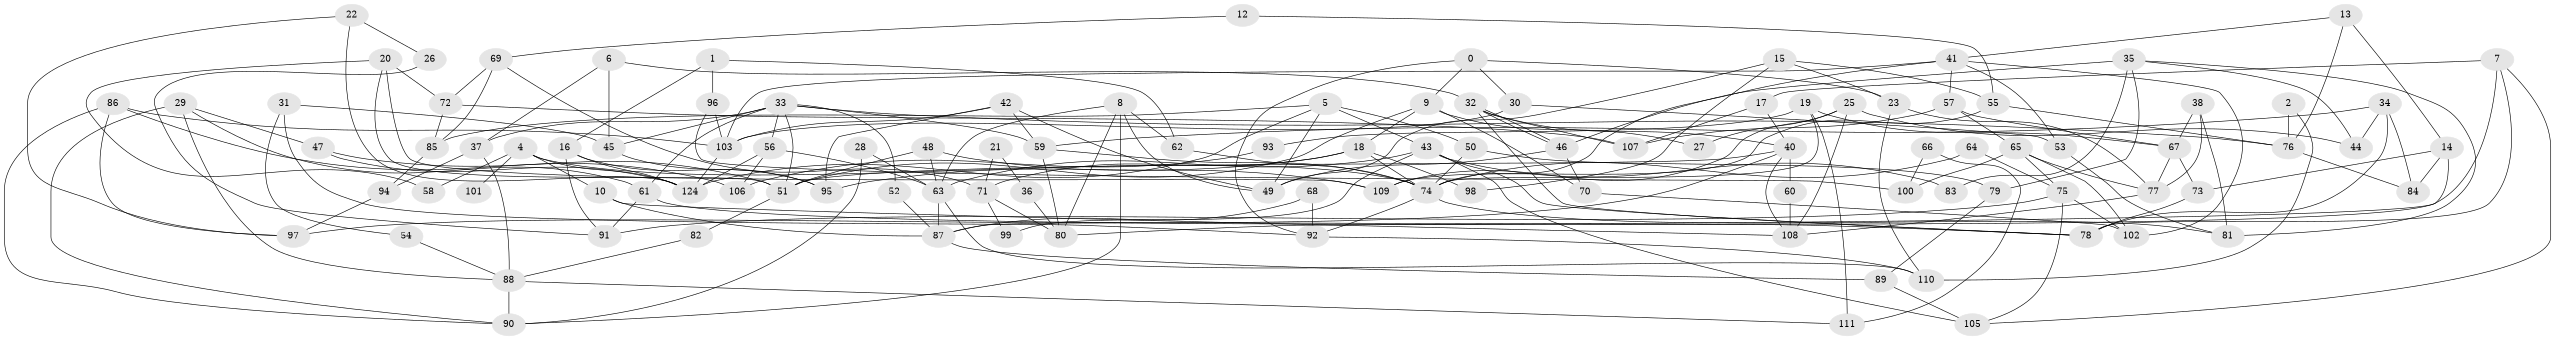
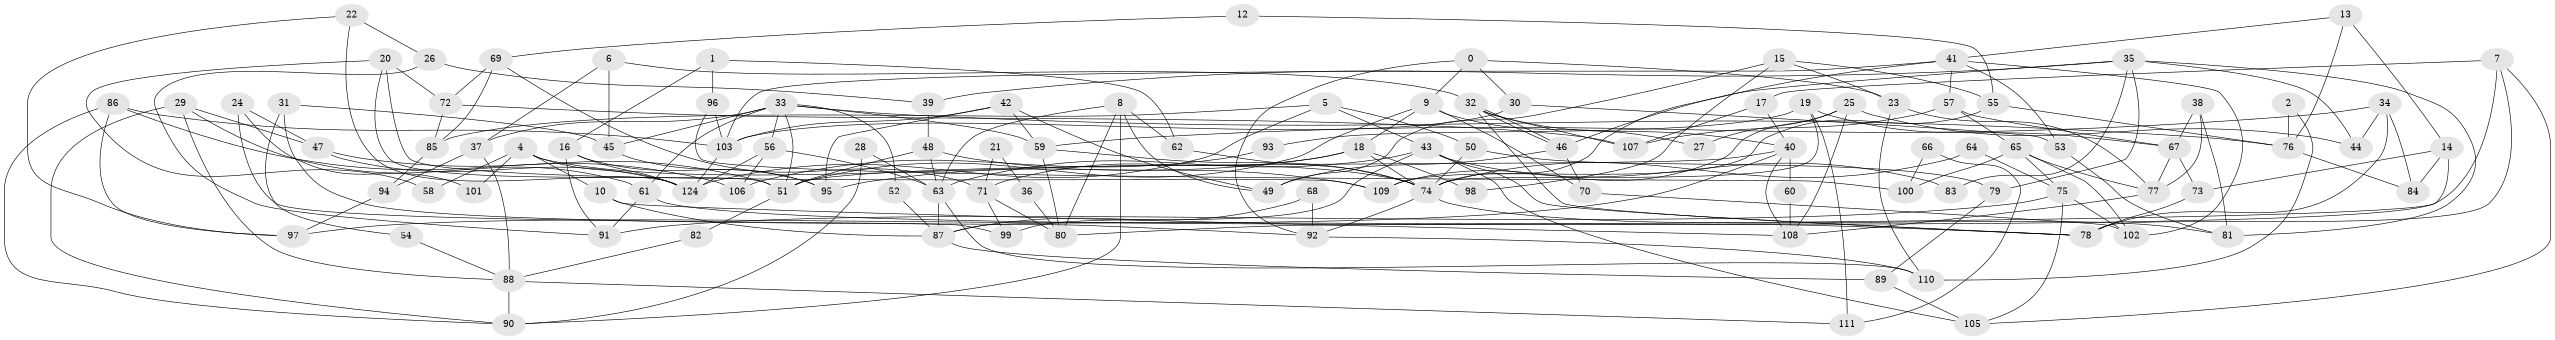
  graph {
    node [color=gray90 style=filled]
    1
    16
    62
    96
    n5 [label=124]
    91
    95
    74
    103
    100
    2
    76
    110
    84
    n15 [label=0]
    9
    23
    30
    92
    18
    27
    51
    70
    77
    53
    4
    10
    58
    101
    87
    108
    81
    5
    43
    49
    50
    85
    78
    105
    63
    99
    83
    79
    94
    6
    32
    37
    45
    40
    107
    46
    88
    7
    17
    89
    8
    80
    90
    98
    71
    82
    102
    97
    60
    72
    12
    55
    69
    109
    13
    14
    41
    73
    57
    15
    19
    67
    93
    111
    106
    20
    21
    36
    22
    26
+   39
+   24
    47
    25
    44
    48
    28
    29
    61
    31
    54
    33
    52
    56
    59
    34
    35
    38
    65
    42
    75
    64
    66
    68
    86
    1 -- 16
    1 -- 62
    1 -- 96
    16 -- n5
    16 -- 91
    16 -- 95
    62 -- 74
    96 -- 103
    96 -- 100
    74 -- 92
    74 -- 81
    103 -- n5
    2 -- 76
    2 -- 110
    76 -- 84
    n15 -- 9
    n15 -- 23
    n15 -- 30
    n15 -- 92
    9 -- 18
    9 -- 27
    9 -- 51
    9 -- 70
    23 -- 110
    23 -- 77
    30 -- 103
    30 -- 53
    92 -- 110
    18 -- 95
    18 -- 74
    18 -- 98
    18 -- 71
    51 -- 82
    70 -- 102
    77 -- 108
    53 -- 81
    4 -- n5
    4 -- 74
    4 -- 10
    4 -- 58
    4 -- 101
    10 -- 87
    10 -- 108
    87 -- 89
    5 -- n5
    5 -- 43
-   5 -- 49
    5 -- 50
    5 -- 85
    43 -- 78
    43 -- 105
    43 -- 63
    43 -- 99
    43 -- 83
    50 -- 74
    50 -- 79
    85 -- 94
    63 -- 110
    63 -- 87
    79 -- 89
    94 -- 97
    6 -- 32
    6 -- 37
    6 -- 45
    32 -- 78
    32 -- 40
    32 -- 107
    32 -- 46
    32 -- 46
    37 -- 94
    37 -- 88
    45 -- 95
    40 -- 51
    40 -- 108
    40 -- 97
    40 -- 60
    46 -- 70
    46 -- 49
    88 -- 90
    88 -- 111
    7 -- 87
    7 -- 78
    7 -- 105
    7 -- 17
    17 -- 40
    17 -- 107
    89 -- 105
    8 -- 62
    8 -- 49
    8 -- 63
    8 -- 80
    8 -- 90
    71 -- 99
    71 -- 80
    82 -- 88
    60 -- 108
    72 -- 85
    72 -- 107
    12 -- 55
    12 -- 69
    55 -- 76
    55 -- 109
    69 -- 85
    69 -- 71
    69 -- 72
    13 -- 76
    13 -- 14
    13 -- 41
    14 -- 84
    14 -- 80
    14 -- 73
    41 -- 74
    41 -- 103
    41 -- 53
    41 -- 102
    41 -- 57
    73 -- 78
    57 -- 107
    57 -- 67
    57 -- 65
    15 -- 23
    15 -- 49
    15 -- 98
    15 -- 55
    19 -- 74
    19 -- 67
    19 -- 93
    19 -- 111
    67 -- 77
    67 -- 73
    93 -- 106
    20 -- 51
    20 -- 58
    20 -- 72
    20 -- 109
    21 -- 71
    21 -- 36
    36 -- 80
    22 -- n5
    22 -- 97
    22 -- 26
    26 -- 91
+   26 -- 39
+   39 -- 48
+   24 -- 101
+   24 -- 99
+   24 -- 47
    47 -- n5
    47 -- 51
    25 -- 27
    25 -- 108
    25 -- 109
    25 -- 44
    48 -- 51
    48 -- 63
    48 -- 109
    28 -- 63
    28 -- 90
    29 -- 88
    29 -- 90
    29 -- 47
    29 -- 61
    61 -- 91
    61 -- 78
    31 -- 92
    31 -- 45
    31 -- 54
    54 -- 88
    33 -- 76
    33 -- 51
    33 -- 37
    33 -- 45
    33 -- 61
    33 -- 52
    33 -- 56
    33 -- 59
    52 -- 87
    56 -- n5
    56 -- 63
    56 -- 106
    59 -- 74
    59 -- 80
    34 -- 84
    34 -- 78
    34 -- 44
    34 -- 59
    35 -- 81
    35 -- 83
    35 -- 79
    35 -- 46
+   35 -- 39
    35 -- 44
    38 -- 77
    38 -- 81
    38 -- 67
    65 -- 100
    65 -- 77
    65 -- 102
    65 -- 75
    42 -- 95
    42 -- 103
    42 -- 49
    42 -- 59
    75 -- 91
    75 -- 105
    75 -- 102
    64 -- 74
    64 -- 75
    66 -- 100
    66 -- 111
    68 -- 92
    68 -- 87
    86 -- 103
    86 -- 90
    86 -- 97
    86 -- 106
  }
